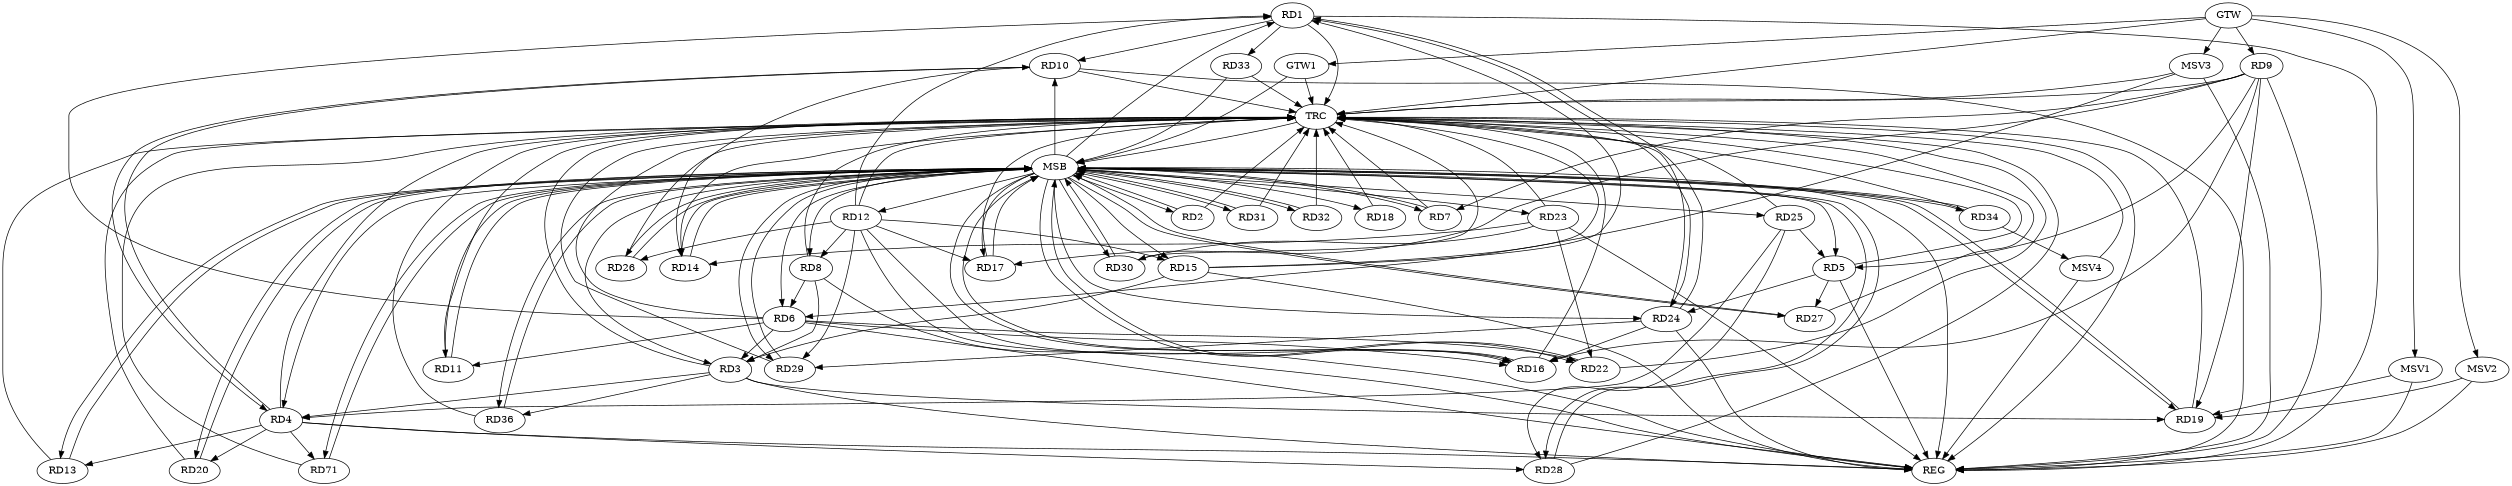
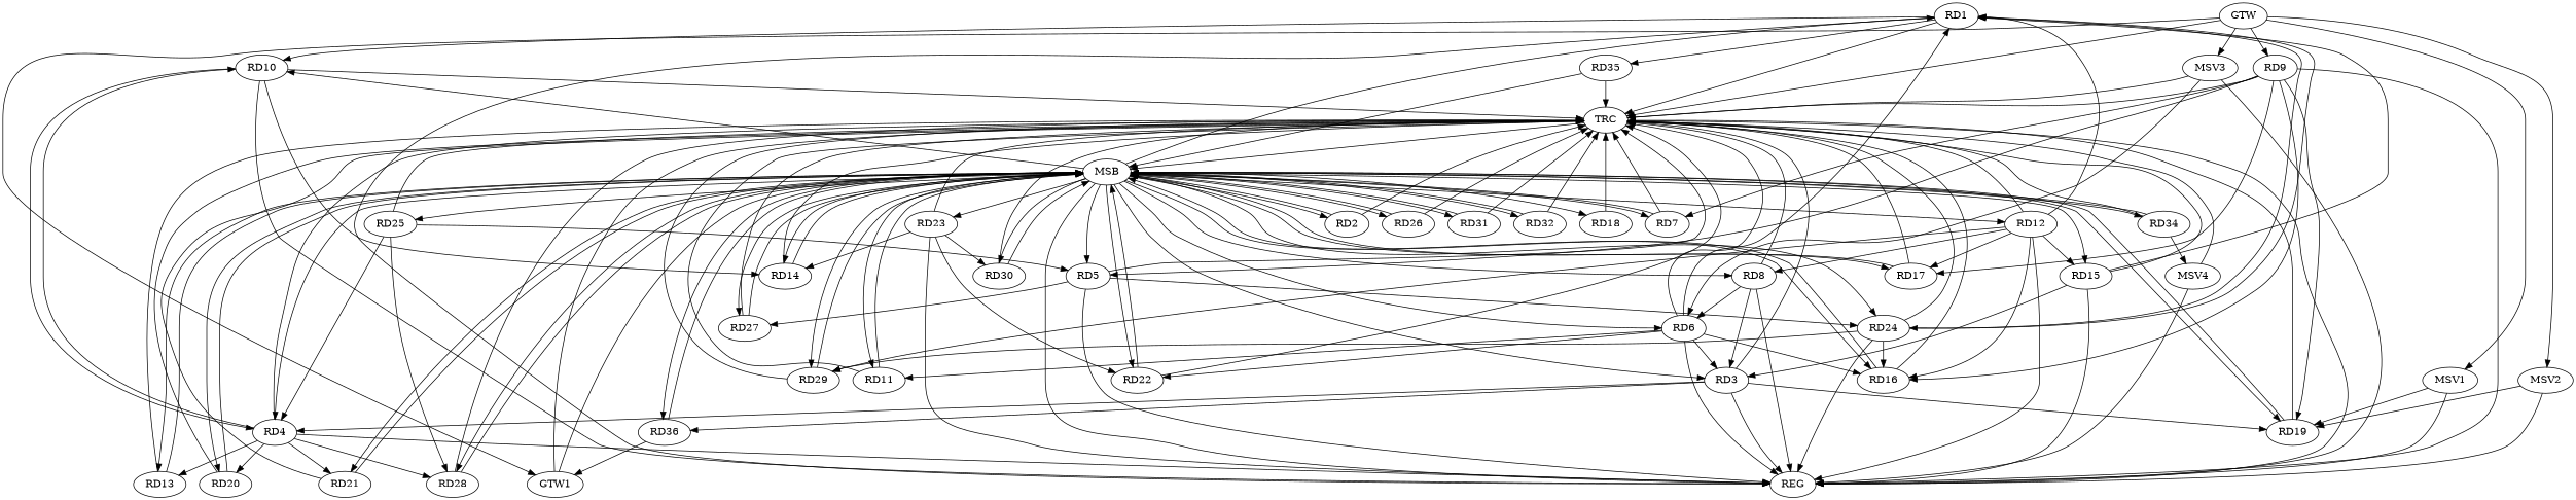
  strict digraph {
    n1 [label=RD1]
    n2 [label=RD10]
    n3 [label=RD24]
-   n4 [label=RD33]
+   n4 [label=RD35]
    n5 [label=REG]
    n6 [label=TRC]
    n7 [label=RD4]
    n8 [label=RD14]
    n9 [label=RD16]
    n10 [label=RD29]
    n11 [label=MSB]
    n12 [label=RD2]
    n13 [label=RD3]
    n14 [label=RD19]
    n15 [label=RD36]
    n16 [label=RD13]
    n17 [label=RD20]
-   n18 [label=RD71]
+   n18 [label=RD21]
    n19 [label=RD28]
    n20 [label=RD5]
    n21 [label=RD27]
    n22 [label=RD6]
    n23 [label=RD11]
    n24 [label=RD22]
    n25 [label=RD7]
    n26 [label=RD8]
    n27 [label=RD17]
    n28 [label=RD12]
    n29 [label=RD15]
    n30 [label=RD26]
    n31 [label=RD18]
    n32 [label=RD23]
    n33 [label=RD30]
    n34 [label=RD25]
    n35 [label=RD31]
    n36 [label=RD32]
    n37 [label=RD34]
    n38 [label=RD9]
    n39 [label=MSV4]
    n40 [label=GTW1]
    n41 [label=GTW]
    n42 [label=MSV1]
    n43 [label=MSV2]
    n44 [label=MSV3]
    n1 -> n2
    n1 -> n3
    n1 -> n4
    n1 -> n5
    n1 -> n6
    n2 -> n5
    n2 -> n6
    n2 -> n7
    n2 -> n8
    n3 -> n1
    n3 -> n5
    n3 -> n6
    n3 -> n9
    n3 -> n10
    n4 -> n6
    n4 -> n11
    n6 -> n5
    n6 -> n11
    n7 -> n2
    n7 -> n5
    n7 -> n6
    n7 -> n16
    n7 -> n17
    n7 -> n18
    n7 -> n19
    n8 -> n6
    n8 -> n11
    n9 -> n6
    n9 -> n11
    n10 -> n6
    n10 -> n11
    n11 -> n1
    n11 -> n2
    n11 -> n3
    n11 -> n5
    n11 -> n7
    n11 -> n8
    n11 -> n9
    n11 -> n10
    n11 -> n12
    n11 -> n13
    n11 -> n14
    n11 -> n15
    n11 -> n16
    n11 -> n17
    n11 -> n18
    n11 -> n19
    n11 -> n20
    n11 -> n21
    n11 -> n22
    n11 -> n23
    n11 -> n24
    n11 -> n25
    n11 -> n26
    n11 -> n27
    n11 -> n28
    n11 -> n29
    n11 -> n30
    n11 -> n31
    n11 -> n32
    n11 -> n33
    n11 -> n34
    n11 -> n35
    n11 -> n36
    n11 -> n37
    n12 -> n6
    n12 -> n11
    n13 -> n5
    n13 -> n6
    n13 -> n7
    n13 -> n14
    n13 -> n15
    n14 -> n6
    n14 -> n11
-   n15 -> n6
+   n15 -> n40
    n15 -> n11
    n16 -> n6
    n16 -> n11
    n17 -> n6
    n17 -> n11
    n18 -> n6
    n18 -> n11
    n19 -> n6
    n19 -> n11
    n20 -> n3
    n20 -> n5
    n20 -> n6
    n20 -> n21
    n21 -> n6
    n21 -> n11
    n22 -> n1
    n22 -> n5
    n22 -> n6
    n22 -> n9
    n22 -> n13
    n22 -> n23
    n22 -> n24
    n23 -> n6
    n23 -> n11
    n24 -> n6
    n24 -> n11
    n25 -> n6
    n25 -> n11
    n26 -> n5
    n26 -> n6
    n26 -> n13
    n26 -> n22
    n27 -> n6
    n27 -> n11
    n28 -> n1
    n28 -> n5
    n28 -> n6
    n28 -> n9
    n28 -> n10
    n28 -> n26
    n28 -> n27
    n28 -> n29
-   n28 -> n30
    n29 -> n1
    n29 -> n5
    n29 -> n6
    n29 -> n13
    n30 -> n6
    n30 -> n11
    n31 -> n6
    n32 -> n5
    n32 -> n6
    n32 -> n8
    n32 -> n24
    n32 -> n33
    n33 -> n6
    n33 -> n11
    n34 -> n6
    n34 -> n7
    n34 -> n19
    n34 -> n20
    n35 -> n6
    n35 -> n11
    n36 -> n6
    n36 -> n11
    n37 -> n6
    n37 -> n11
    n37 -> n39
    n38 -> n5
    n38 -> n6
    n38 -> n9
    n38 -> n14
    n38 -> n20
    n38 -> n25
    n38 -> n27
    n39 -> n5
    n39 -> n6
    n40 -> n6
    n40 -> n11
    n41 -> n6
    n41 -> n38
    n41 -> n40
    n41 -> n42
    n41 -> n43
    n41 -> n44
    n42 -> n5
    n42 -> n14
    n43 -> n5
    n43 -> n14
    n44 -> n5
    n44 -> n6
    n44 -> n22
  }
